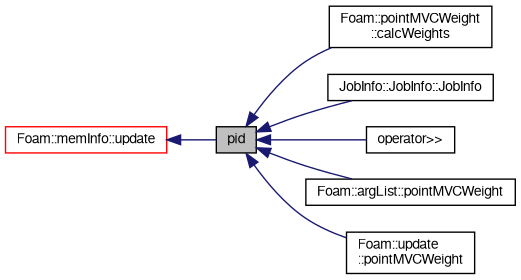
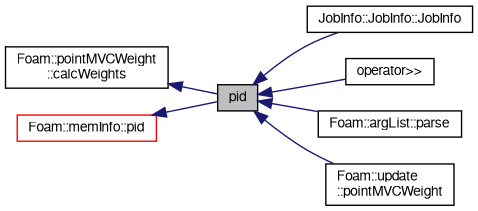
  digraph {
    rankdir=LR
    node [color=black fontname=FreeSans fontsize=10 shape=record]
    edge [color=midnightblue dir=back fontname=FreeSans fontsize=10 labelfontname=FreeSans labelfontsize=10 style=solid]
    n1 [fillcolor=grey75 fontcolor=black height=0.2 label=pid style=filled width=0.4]
    n2 [height=0.2 label="Foam::pointMVCWeight\l::calcWeights" width=0.4]
    n3 [height=0.2 label="JobInfo::JobInfo::JobInfo" width=0.4]
    n4 [height=0.2 label="operator\>\>" width=0.4]
-   n5 [height=0.2 label="Foam::argList::pointMVCWeight" width=0.4]
+   n5 [height=0.2 label="Foam::argList::parse" width=0.4]
    n6 [height=0.2 label="Foam::update\l::pointMVCWeight" width=0.4]
-   n7 [color=red height=0.2 label="Foam::memInfo::update" width=0.4]
-   n1 -> n2
+   n7 [color=red height=0.2 label="Foam::memInfo::pid" width=0.4]
+   n2 -> n1
    n1 -> n3
    n1 -> n4
    n1 -> n5
    n1 -> n6
    n7 -> n1
  }
